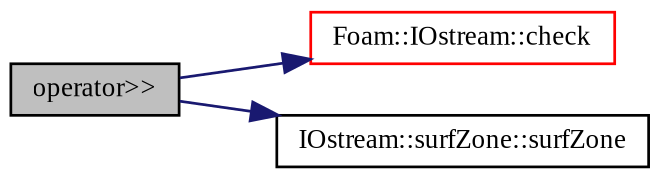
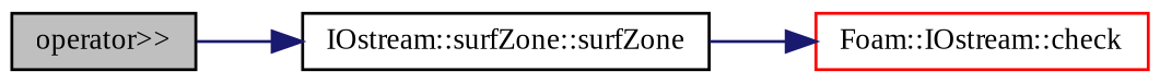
  digraph {
    fontname="Liberation Serif"
    rankdir=LR
    node [color=black fontname="Liberation Serif" fontsize=10 shape=record]
    edge [color=midnightblue fontname="Liberation Serif" fontsize=10 labelfontname=FreeSans labelfontsize=10 style=solid]
    n1 [fillcolor=grey75 fontcolor=black height=0.2 label="operator\>\>" style=filled width=0.4]
    n2 [color=red height=0.2 label="Foam::IOstream::check" width=0.4]
    n3 [height=0.2 label="IOstream::surfZone::surfZone" width=0.4]
-   n1 -> n2
+   n3 -> n2
    n1 -> n3
  }
